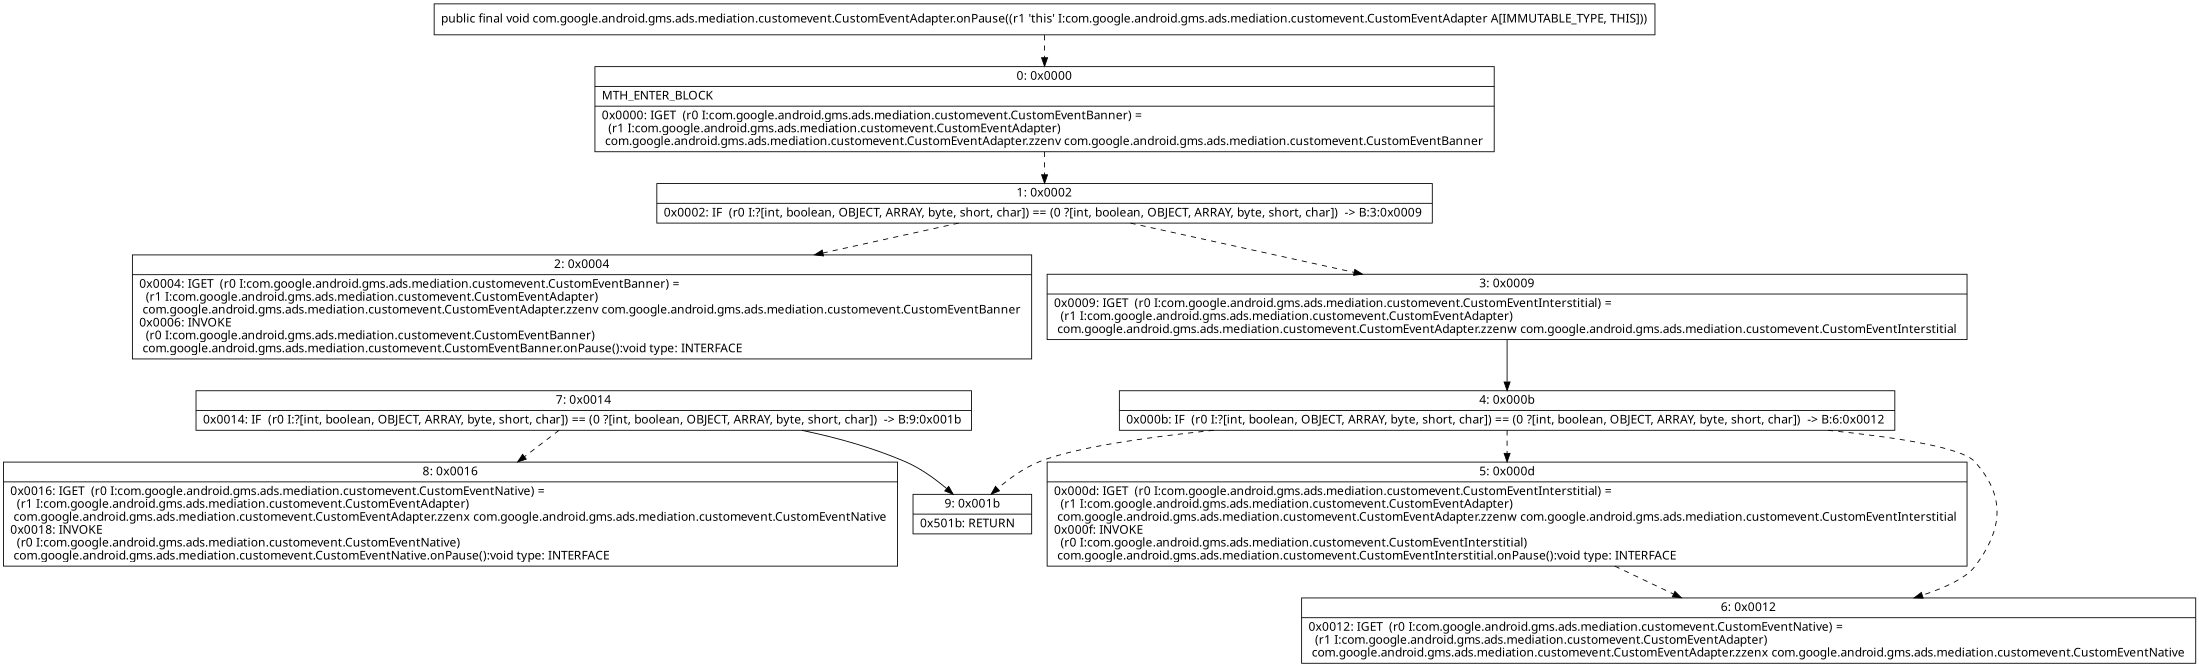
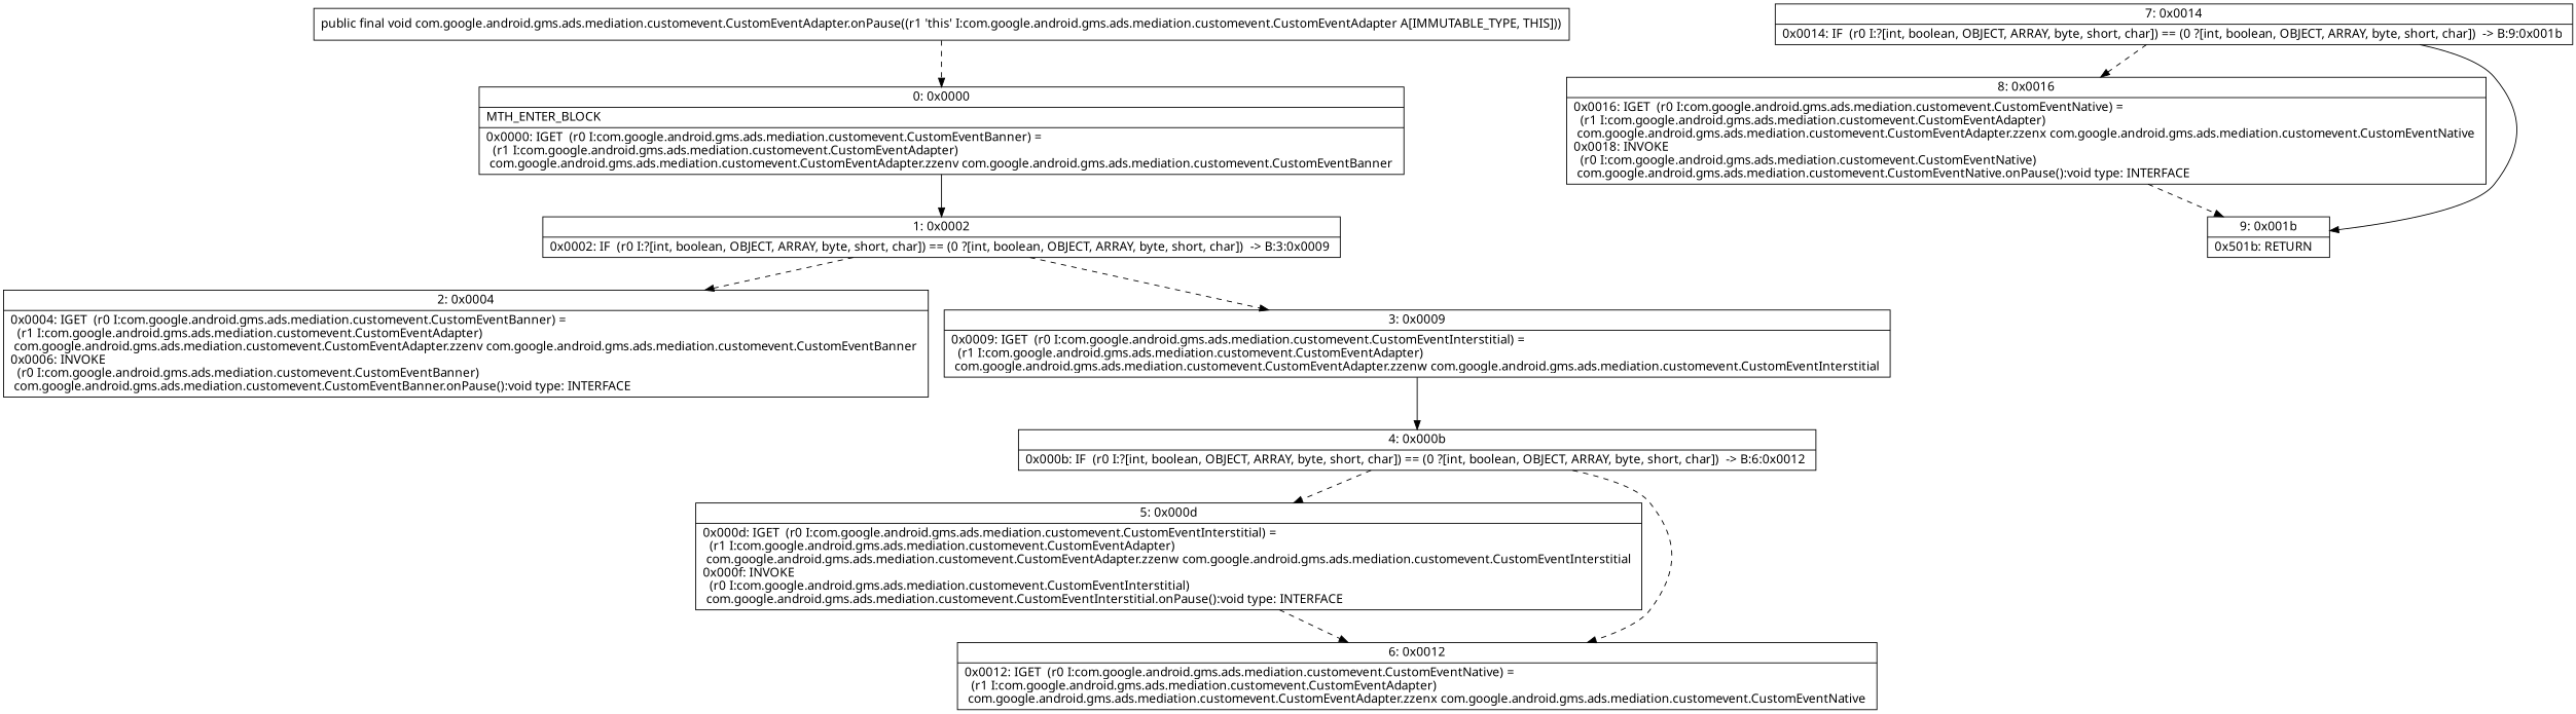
  digraph {
    fontname="Noto Sans"
    node [fontname="Noto Sans" shape=record]
    edge [fontname="Noto Sans" style=dashed]
    n1 [label="{0\:\ 0x0000|MTH_ENTER_BLOCK\l|0x0000: IGET  (r0 I:com.google.android.gms.ads.mediation.customevent.CustomEventBanner) = \l  (r1 I:com.google.android.gms.ads.mediation.customevent.CustomEventAdapter)\l com.google.android.gms.ads.mediation.customevent.CustomEventAdapter.zzenv com.google.android.gms.ads.mediation.customevent.CustomEventBanner \l}"]
    n2 [label="{1\:\ 0x0002|0x0002: IF  (r0 I:?[int, boolean, OBJECT, ARRAY, byte, short, char]) == (0 ?[int, boolean, OBJECT, ARRAY, byte, short, char])  \-\> B:3:0x0009 \l}"]
    n3 [label="{2\:\ 0x0004|0x0004: IGET  (r0 I:com.google.android.gms.ads.mediation.customevent.CustomEventBanner) = \l  (r1 I:com.google.android.gms.ads.mediation.customevent.CustomEventAdapter)\l com.google.android.gms.ads.mediation.customevent.CustomEventAdapter.zzenv com.google.android.gms.ads.mediation.customevent.CustomEventBanner \l0x0006: INVOKE  \l  (r0 I:com.google.android.gms.ads.mediation.customevent.CustomEventBanner)\l com.google.android.gms.ads.mediation.customevent.CustomEventBanner.onPause():void type: INTERFACE \l}"]
    n4 [label="{3\:\ 0x0009|0x0009: IGET  (r0 I:com.google.android.gms.ads.mediation.customevent.CustomEventInterstitial) = \l  (r1 I:com.google.android.gms.ads.mediation.customevent.CustomEventAdapter)\l com.google.android.gms.ads.mediation.customevent.CustomEventAdapter.zzenw com.google.android.gms.ads.mediation.customevent.CustomEventInterstitial \l}"]
    n5 [label="{4\:\ 0x000b|0x000b: IF  (r0 I:?[int, boolean, OBJECT, ARRAY, byte, short, char]) == (0 ?[int, boolean, OBJECT, ARRAY, byte, short, char])  \-\> B:6:0x0012 \l}"]
    n6 [label="{5\:\ 0x000d|0x000d: IGET  (r0 I:com.google.android.gms.ads.mediation.customevent.CustomEventInterstitial) = \l  (r1 I:com.google.android.gms.ads.mediation.customevent.CustomEventAdapter)\l com.google.android.gms.ads.mediation.customevent.CustomEventAdapter.zzenw com.google.android.gms.ads.mediation.customevent.CustomEventInterstitial \l0x000f: INVOKE  \l  (r0 I:com.google.android.gms.ads.mediation.customevent.CustomEventInterstitial)\l com.google.android.gms.ads.mediation.customevent.CustomEventInterstitial.onPause():void type: INTERFACE \l}"]
    n7 [label="{6\:\ 0x0012|0x0012: IGET  (r0 I:com.google.android.gms.ads.mediation.customevent.CustomEventNative) = \l  (r1 I:com.google.android.gms.ads.mediation.customevent.CustomEventAdapter)\l com.google.android.gms.ads.mediation.customevent.CustomEventAdapter.zzenx com.google.android.gms.ads.mediation.customevent.CustomEventNative \l}"]
    n8 [label="{7\:\ 0x0014|0x0014: IF  (r0 I:?[int, boolean, OBJECT, ARRAY, byte, short, char]) == (0 ?[int, boolean, OBJECT, ARRAY, byte, short, char])  \-\> B:9:0x001b \l}"]
    n9 [label="{8\:\ 0x0016|0x0016: IGET  (r0 I:com.google.android.gms.ads.mediation.customevent.CustomEventNative) = \l  (r1 I:com.google.android.gms.ads.mediation.customevent.CustomEventAdapter)\l com.google.android.gms.ads.mediation.customevent.CustomEventAdapter.zzenx com.google.android.gms.ads.mediation.customevent.CustomEventNative \l0x0018: INVOKE  \l  (r0 I:com.google.android.gms.ads.mediation.customevent.CustomEventNative)\l com.google.android.gms.ads.mediation.customevent.CustomEventNative.onPause():void type: INTERFACE \l}"]
    n10 [label="{9\:\ 0x001b|0x501b: RETURN   \l}"]
    n11 [label="{public final void com.google.android.gms.ads.mediation.customevent.CustomEventAdapter.onPause((r1 'this' I:com.google.android.gms.ads.mediation.customevent.CustomEventAdapter A[IMMUTABLE_TYPE, THIS])) }"]
-   n1 -> n2
+   n1 -> n2 [style=solid]
    n2 -> n3
    n2 -> n4
    n4 -> n5 [style=solid]
    n5 -> n6
    n5 -> n7
    n6 -> n7
    n8 -> n9
    n8 -> n10 [style=solid]
-   n5 -> n10
+   n9 -> n10
    n11 -> n1
  }
